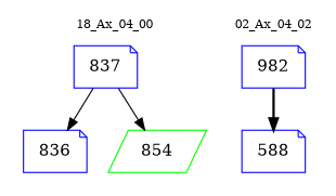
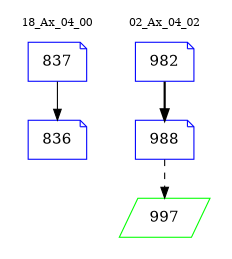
  digraph {
    node [color=blue shape=note]
    edge [color=black style=solid]
    n1 [label=837]
    n2 [label=836]
-   n3 [color=green label=854 shape=parallelogram]
-   n4 [label=588]
+   n4 [label=988]
    n5 [label=982]
+   n6 [color=green label=997 shape=parallelogram]
    subgraph cluster_1 {
      color=white
      fontsize=10
      label="18_Ax_04_00"
      n1
      n2
-     n3
    }
    subgraph cluster_2 {
      color=white
      fontsize=10
      label="02_Ax_04_02"
      n4
      n5
+     n6
    }
    n1 -> n2
-   n1 -> n3
+   n4 -> n6 [style=dashed]
    n5 -> n4 [style=bold]
  }
